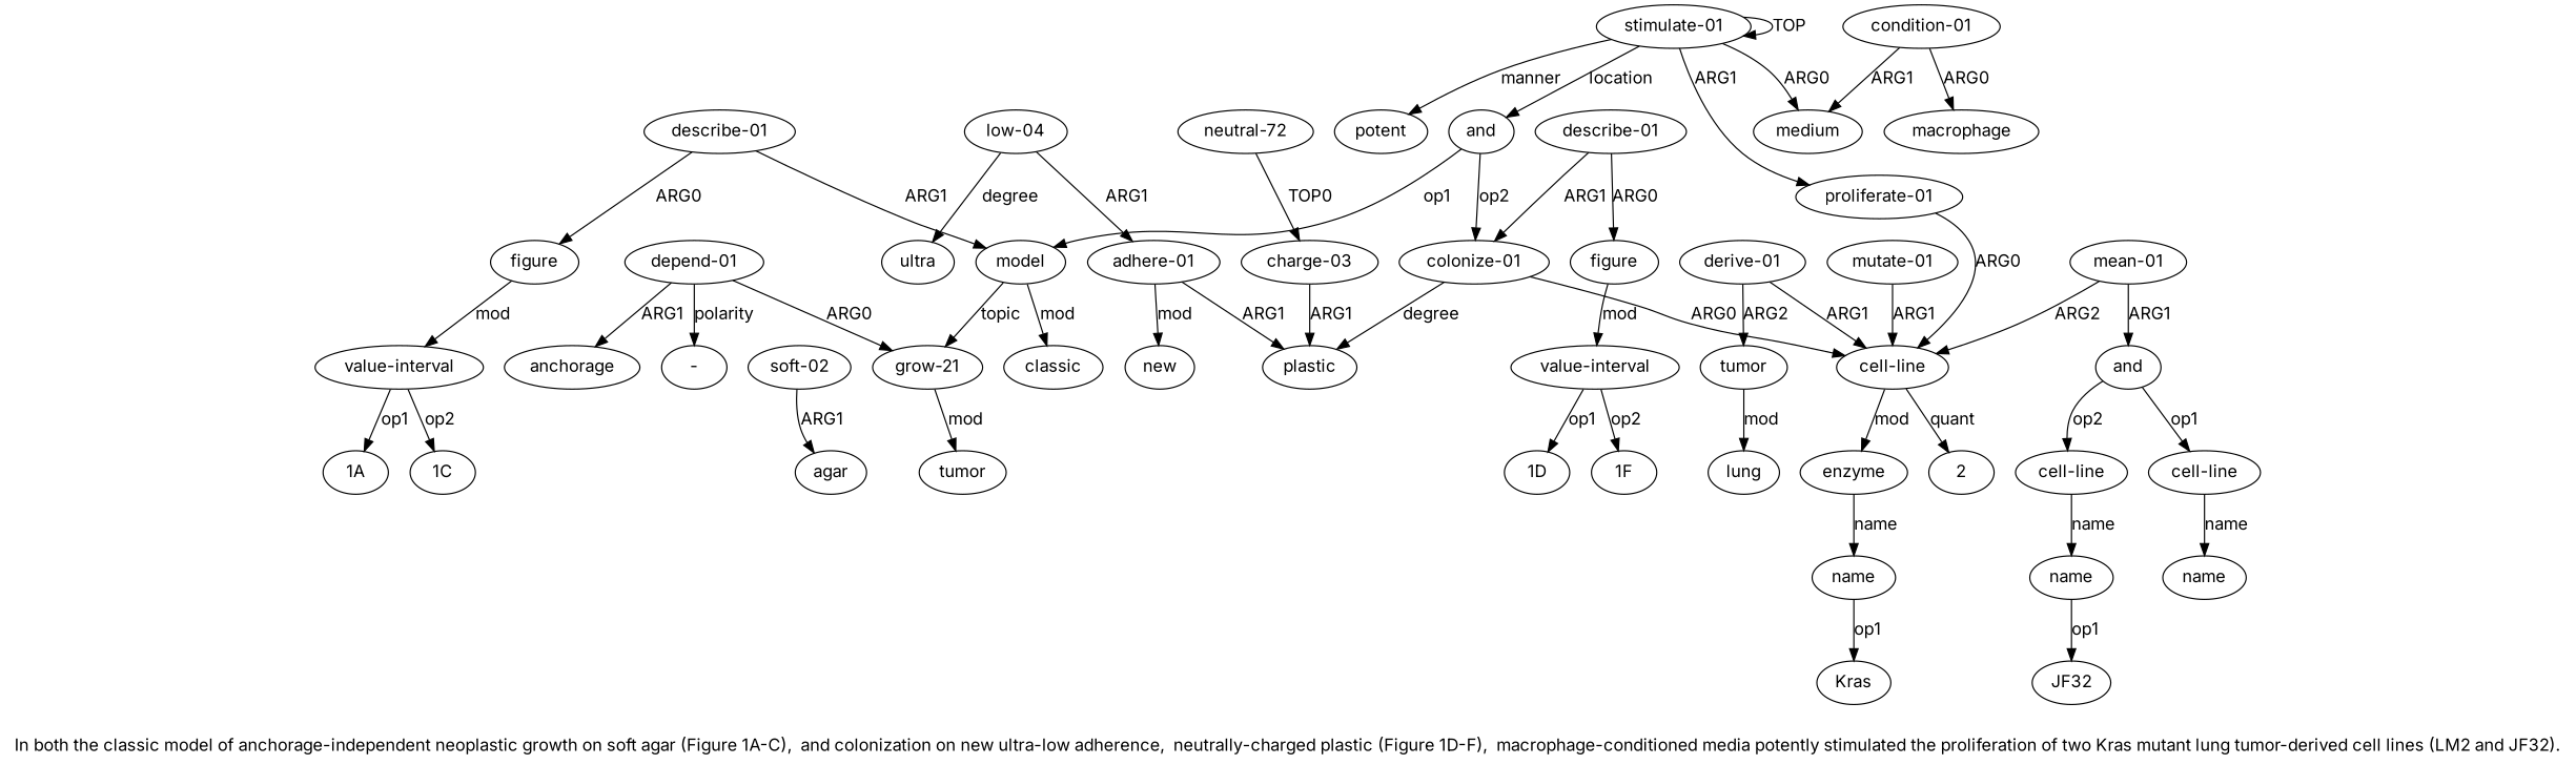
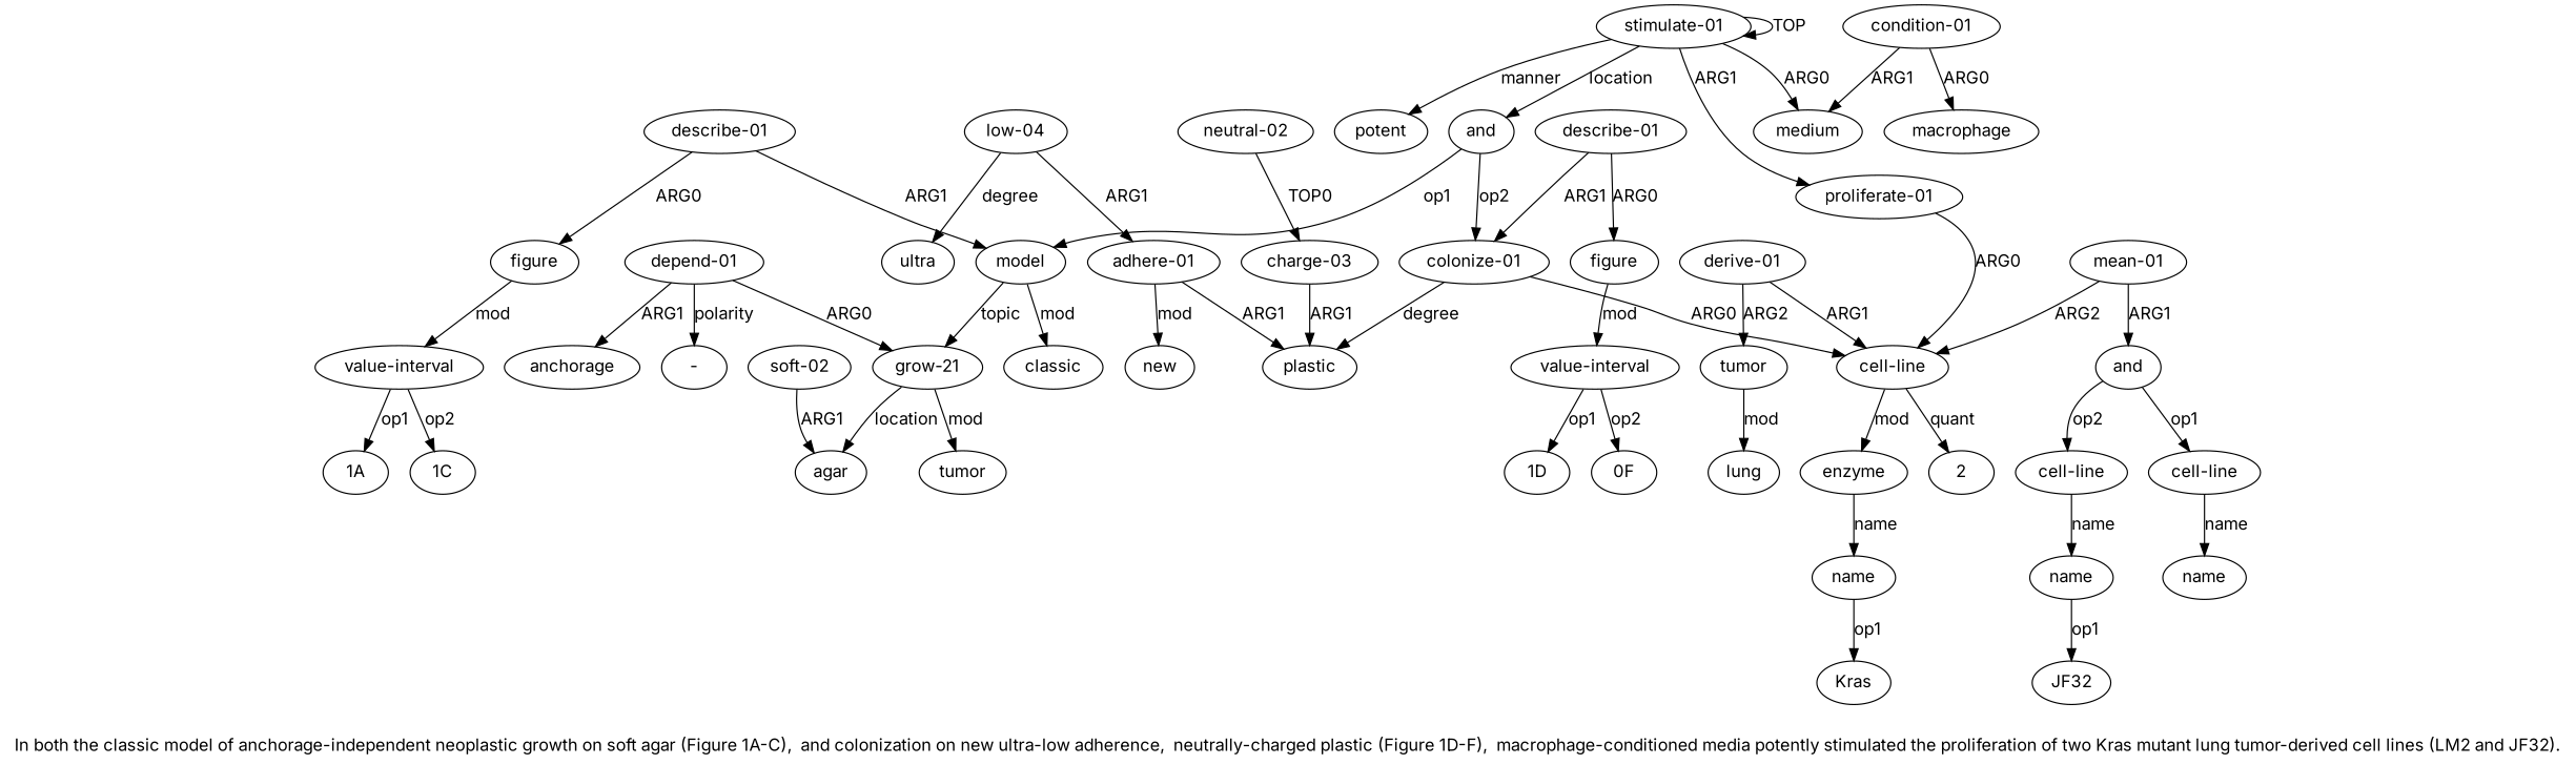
  digraph {
    fontname=Inter
    label="In both the classic model of anchorage-independent neoplastic growth on soft agar (Figure 1A-C),  and colonization on new ultra-low adherence,  neutrally-charged plastic (Figure 1D-F),  macrophage-conditioned media potently stimulated the proliferation of two Kras mutant lung tumor-derived cell lines (LM2 and JF32)."
    node [color=black fontname=Inter gold_ind=-1 gold_label="cell-line" test_ind=-1 test_label="cell-line"]
    edge [color=black fontname=Inter gold_label=ARG1 test_label=ARG1]
    n1 [gold_ind=20 gold_label=model label=model test_ind=20 test_label=model]
    n2 [gold_ind=21 gold_label=classic label=classic test_ind=21 test_label=classic]
    n3 [gold_ind=22 gold_label="grow-01" label="grow-21" test_ind=22 test_label="grow-01"]
    n4 [gold_ind=23 gold_label=agar label=agar test_ind=23 test_label=agar]
    n5 [gold_ind=27 gold_label=tumor label=tumor test_ind=27 test_label=tumor]
    n6 [gold_ind=24 gold_label="soft-02" label="soft-02" test_ind=24 test_label="soft-02"]
    n7 [gold_ind=25 gold_label="depend-01" label="depend-01" test_ind=25 test_label="depend-01"]
    n8 [gold_ind=26 gold_label=anchorage label=anchorage test_ind=26 test_label=anchorage]
    n9 [gold_label="-" label="-" test_label="-"]
    n10 [gold_ind=28 gold_label="describe-01" label="describe-01" test_ind=28 test_label="describe-01"]
    n11 [gold_ind=29 gold_label=figure label=figure test_ind=29 test_label=figure]
    n12 [gold_ind=30 gold_label="value-interval" label="value-interval" test_ind=30 test_label="value-interval"]
    n13 [gold_label="1A" label="1A" test_label="1A"]
    n14 [gold_label="1C" label="1C" test_label="1C"]
    n15 [gold_ind=31 gold_label="colonize-01" label="colonize-01" test_ind=31 test_label="colonize-01"]
    n16 [gold_ind=32 gold_label=plastic label=plastic test_ind=32 test_label=plastic]
    n17 [gold_ind=5 label="cell-line" test_ind=5]
    n18 [gold_ind=16 gold_label=enzyme label=enzyme test_ind=16 test_label=enzyme]
    n19 [gold_label=2 label=2 test_label=2]
    n20 [gold_ind=17 gold_label=name label=name test_ind=17 test_label=name]
    n21 [gold_ind=37 gold_label="low-04" label="low-04" test_ind=37 test_label="low-04"]
    n22 [gold_ind=35 gold_label="adhere-01" label="adhere-01" test_ind=35 test_label="adhere-01"]
    n23 [gold_ind=38 gold_label=ultra label=ultra test_ind=38 test_label=ultra]
    n24 [gold_ind=36 gold_label=new label=new test_ind=36 test_label=new]
    n25 [gold_ind=33 gold_label="charge-03" label="charge-03" test_ind=33 test_label="charge-03"]
-   n26 [gold_ind=34 gold_label="neutral-02" label="neutral-72" test_ind=34 test_label="neutral-02"]
+   n26 [gold_ind=34 gold_label="neutral-02" label="neutral-02" test_ind=34 test_label="neutral-02"]
    n27 [gold_label=JF32 label=JF32 test_label=JF32]
    n28 [gold_ind=15 gold_label=lung label=lung test_ind=15 test_label=lung]
    n29 [gold_ind=14 gold_label=tumor label=tumor test_ind=14 test_label=tumor]
    n30 [gold_label=Kras label=Kras test_label=Kras]
    n31 [gold_ind=11 label="cell-line" test_ind=11]
    n32 [gold_ind=12 gold_label=name label=name test_ind=12 test_label=name]
    n33 [gold_ind=10 gold_label=name label=name test_ind=10 test_label=name]
    n34 [gold_ind=13 gold_label="derive-01" label="derive-01" test_ind=13 test_label="derive-01"]
    n35 [gold_ind=39 gold_label="describe-01" label="describe-01" test_ind=39 test_label="describe-01"]
    n36 [gold_ind=40 gold_label=figure label=figure test_ind=40 test_label=figure]
    n37 [gold_ind=41 gold_label="value-interval" label="value-interval" test_ind=41 test_label="value-interval"]
    n38 [gold_label="1D" label="1D" test_label="1D"]
-   n39 [gold_label="1F" label="1F" test_label="1F"]
+   n39 [gold_label="1F" label="0F" test_label="1F"]
    n40 [gold_ind=19 gold_label=and label=and test_ind=19 test_label=and]
    n41 [gold_ind=18 gold_label=potent label=potent test_ind=18 test_label=potent]
    n42 [gold_ind=1 gold_label=medium label=medium test_ind=1 test_label=medium]
    n43 [gold_ind=0 gold_label="stimulate-01" label="stimulate-01" test_ind=0 test_label="stimulate-01"]
    n44 [gold_ind=4 gold_label="proliferate-01" label="proliferate-01" test_ind=4 test_label="proliferate-01"]
    n45 [gold_ind=3 gold_label=macrophage label=macrophage test_ind=3 test_label=macrophage]
    n46 [gold_ind=2 gold_label="condition-01" label="condition-01" test_ind=2 test_label="condition-01"]
    n47 [gold_ind=7 gold_label="mean-01" label="mean-01" test_ind=7 test_label="mean-01"]
    n48 [gold_ind=8 gold_label=and label=and test_ind=8 test_label=and]
    n49 [gold_ind=9 label="cell-line" test_ind=9]
-   n50 [gold_ind=6 gold_label="mutate-01" label="mutate-01" test_ind=6 test_label="mutate-01"]
    n1 -> n2 [gold_label=mod label=mod test_label=mod]
    n1 -> n3 [gold_label=topic label=topic test_label=topic]
+   n3 -> n4 [gold_label=location label=location test_label=location]
    n3 -> n5 [gold_label=mod label=mod test_label=mod]
    n6 -> n4 [label=ARG1]
    n7 -> n3 [gold_label=ARG0 label=ARG0 test_label=ARG0]
    n7 -> n8 [label=ARG1]
    n7 -> n9 [gold_label=polarity label=polarity test_label=polarity]
    n10 -> n1 [label=ARG1]
    n10 -> n11 [gold_label=ARG0 label=ARG0 test_label=ARG0]
    n11 -> n12 [gold_label=mod label=mod test_label=mod]
    n12 -> n13 [gold_label=op1 label=op1 test_label=op1]
    n12 -> n14 [gold_label=op2 label=op2 test_label=op2]
    n15 -> n16 [gold_label=location label=degree test_label=location]
    n15 -> n17 [gold_label=ARG0 label=ARG0 test_label=ARG0]
    n17 -> n18 [gold_label=mod label=mod test_label=mod]
    n17 -> n19 [gold_label=quant label=quant test_label=quant]
    n18 -> n20 [gold_label=name label=name test_label=name]
    n20 -> n30 [gold_label=op1 label=op1 test_label=op1]
    n21 -> n22 [label=ARG1]
    n21 -> n23 [gold_label=degree label=degree test_label=degree]
    n22 -> n16 [label=ARG1]
    n22 -> n24 [gold_label=mod label=mod test_label=mod]
    n25 -> n16 [label=ARG1]
    n26 -> n25 [gold_label=ARG0 label=TOP0 test_label=ARG0]
    n29 -> n28 [gold_label=mod label=mod test_label=mod]
    n31 -> n32 [gold_label=name label=name test_label=name]
    n32 -> n27 [gold_label=op1 label=op1 test_label=op1]
    n34 -> n17 [label=ARG1]
    n34 -> n29 [gold_label=ARG2 label=ARG2 test_label=ARG2]
    n35 -> n15 [label=ARG1]
    n35 -> n36 [gold_label=ARG0 label=ARG0 test_label=ARG0]
    n36 -> n37 [gold_label=mod label=mod test_label=mod]
    n37 -> n38 [gold_label=op1 label=op1 test_label=op1]
    n37 -> n39 [gold_label=op2 label=op2 test_label=op2]
    n40 -> n1 [gold_label=op1 label=op1 test_label=op1]
    n40 -> n15 [gold_label=op2 label=op2 test_label=op2]
    n43 -> n40 [gold_label=location label=location test_label=location]
    n43 -> n41 [gold_label=manner label=manner test_label=manner]
    n43 -> n42 [gold_label=ARG0 label=ARG0 test_label=ARG0]
    n43 -> n43 [gold_label=TOP label=TOP test_label=TOP]
    n43 -> n44 [label=ARG1]
    n44 -> n17 [gold_label=ARG0 label=ARG0 test_label=ARG0]
    n46 -> n42 [label=ARG1]
    n46 -> n45 [gold_label=ARG0 label=ARG0 test_label=ARG0]
    n47 -> n17 [gold_label=ARG2 label=ARG2 test_label=ARG2]
    n47 -> n48 [label=ARG1]
    n48 -> n31 [gold_label=op2 label=op2 test_label=op2]
    n48 -> n49 [gold_label=op1 label=op1 test_label=op1]
    n49 -> n33 [gold_label=name label=name test_label=name]
-   n50 -> n17 [label=ARG1]
  }
